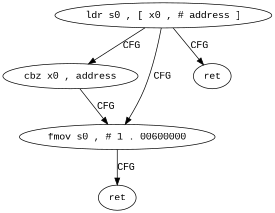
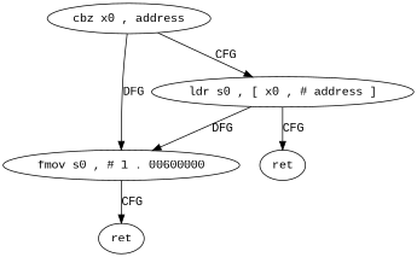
  digraph {
    fontname="Liberation Mono"
    node [fontname="Liberation Mono"]
    edge [fontname="Liberation Mono"]
    n1 [label="cbz x0 , address"]
    n2 [label="fmov s0 , # 1 . 00600000"]
    n3 [label="ldr s0 , [ x0 , # address ]"]
    n4 [label=ret]
    n5 [label=ret]
-   n1 -> n2 [label=CFG]
-   n3 -> n1 [label=CFG]
+   n1 -> n2 [label=DFG]
+   n1 -> n3 [label=CFG]
    n2 -> n4 [label=CFG]
-   n3 -> n2 [label=CFG]
+   n3 -> n2 [label=DFG]
    n3 -> n5 [label=CFG]
  }
